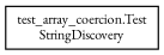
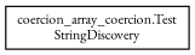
  digraph {
    rankdir=LR
    fontname="EB Garamond"
-   n1 [color=black fillcolor=white fontname="EB Garamond" fontsize=10 height=0.2 label="test_array_coercion.Test\lStringDiscovery" shape=record style=filled width=0.4]
+   n1 [color=black fillcolor=white fontname="EB Garamond" fontsize=10 height=0.2 label="coercion_array_coercion.Test\lStringDiscovery" shape=record style=filled width=0.4]
  }
